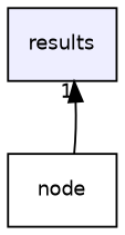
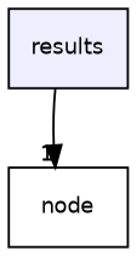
  digraph {
    compound=true
    node [fontname=Helvetica fontsize=10 shape=box]
    n1 [fillcolor="#eeeeff" label=results pencolor=black style=filled]
    n2 [label="node"]
-   n2 -> n1 [headlabel=1 labeldistance=1.5 labelfontname=Helvetica labelfontsize=10]
+   n1 -> n2 [headlabel=1 labeldistance=1.5 labelfontname=Helvetica labelfontsize=10]
  }
